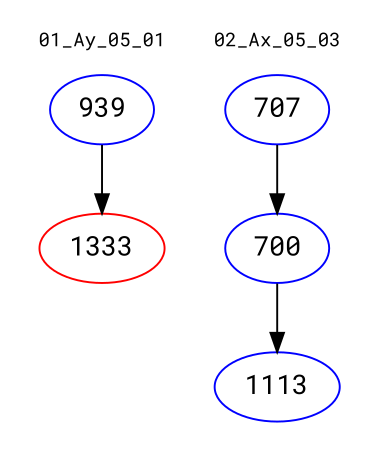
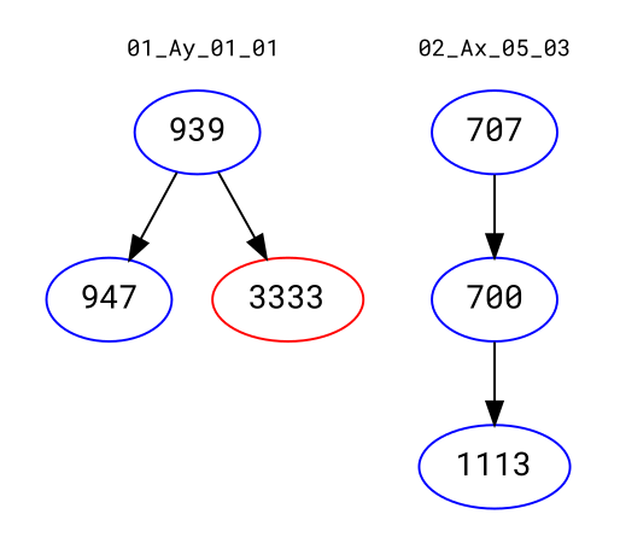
  digraph {
    fontname="Roboto Mono"
    node [color=blue fontname="Roboto Mono"]
    edge [color=black fontname="Roboto Mono"]
    n1 [label=939]
-   n3 [color=red label=1333]
+   n2 [label=947]
+   n3 [color=red label=3333]
    n4 [label=700]
    n5 [label=707]
    n6 [label=1113]
    subgraph cluster_1 {
      color=white
      fontsize=10
-     label="01_Ay_05_01"
+     label="01_Ay_01_01"
      n1
+     n2
      n3
    }
    subgraph cluster_2 {
      color=white
      fontsize=10
      label="02_Ax_05_03"
      n4
      n5
      n6
    }
+   n1 -> n2
    n1 -> n3
    n4 -> n6
    n5 -> n4
  }
